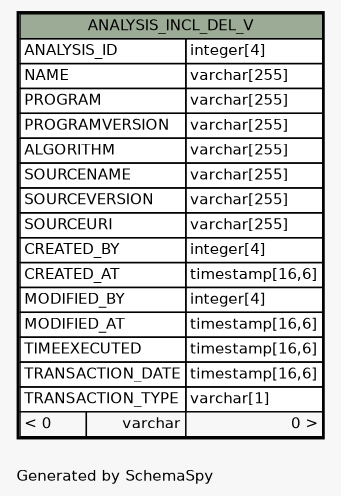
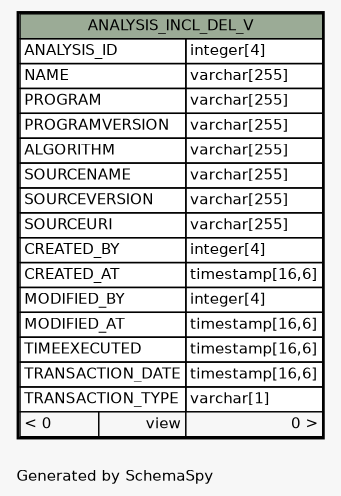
  digraph {
    bgcolor="#f7f7f7"
    fontname=Helvetica
    fontsize=11
    label="\nGenerated by SchemaSpy"
    labeljust=l
    nodesep=0.18
    rankdir=TB
    ranksep=0.46
-   n1 [fontname=Helvetica fontsize=11 label=<     <TABLE BORDER="2" CELLBORDER="1" CELLSPACING="0" BGCOLOR="#ffffff">       <TR><TD COLSPAN="3" BGCOLOR="#9bab96" ALIGN="CENTER">ANALYSIS_INCL_DEL_V</TD></TR>       <TR><TD PORT="ANALYSIS_ID" COLSPAN="2" ALIGN="LEFT">ANALYSIS_ID</TD><TD PORT="ANALYSIS_ID.type" ALIGN="LEFT">integer[4]</TD></TR>       <TR><TD PORT="NAME" COLSPAN="2" ALIGN="LEFT">NAME</TD><TD PORT="NAME.type" ALIGN="LEFT">varchar[255]</TD></TR>       <TR><TD PORT="PROGRAM" COLSPAN="2" ALIGN="LEFT">PROGRAM</TD><TD PORT="PROGRAM.type" ALIGN="LEFT">varchar[255]</TD></TR>       <TR><TD PORT="PROGRAMVERSION" COLSPAN="2" ALIGN="LEFT">PROGRAMVERSION</TD><TD PORT="PROGRAMVERSION.type" ALIGN="LEFT">varchar[255]</TD></TR>       <TR><TD PORT="ALGORITHM" COLSPAN="2" ALIGN="LEFT">ALGORITHM</TD><TD PORT="ALGORITHM.type" ALIGN="LEFT">varchar[255]</TD></TR>       <TR><TD PORT="SOURCENAME" COLSPAN="2" ALIGN="LEFT">SOURCENAME</TD><TD PORT="SOURCENAME.type" ALIGN="LEFT">varchar[255]</TD></TR>       <TR><TD PORT="SOURCEVERSION" COLSPAN="2" ALIGN="LEFT">SOURCEVERSION</TD><TD PORT="SOURCEVERSION.type" ALIGN="LEFT">varchar[255]</TD></TR>       <TR><TD PORT="SOURCEURI" COLSPAN="2" ALIGN="LEFT">SOURCEURI</TD><TD PORT="SOURCEURI.type" ALIGN="LEFT">varchar[255]</TD></TR>       <TR><TD PORT="CREATED_BY" COLSPAN="2" ALIGN="LEFT">CREATED_BY</TD><TD PORT="CREATED_BY.type" ALIGN="LEFT">integer[4]</TD></TR>       <TR><TD PORT="CREATED_AT" COLSPAN="2" ALIGN="LEFT">CREATED_AT</TD><TD PORT="CREATED_AT.type" ALIGN="LEFT">timestamp[16,6]</TD></TR>       <TR><TD PORT="MODIFIED_BY" COLSPAN="2" ALIGN="LEFT">MODIFIED_BY</TD><TD PORT="MODIFIED_BY.type" ALIGN="LEFT">integer[4]</TD></TR>       <TR><TD PORT="MODIFIED_AT" COLSPAN="2" ALIGN="LEFT">MODIFIED_AT</TD><TD PORT="MODIFIED_AT.type" ALIGN="LEFT">timestamp[16,6]</TD></TR>       <TR><TD PORT="TIMEEXECUTED" COLSPAN="2" ALIGN="LEFT">TIMEEXECUTED</TD><TD PORT="TIMEEXECUTED.type" ALIGN="LEFT">timestamp[16,6]</TD></TR>       <TR><TD PORT="TRANSACTION_DATE" COLSPAN="2" ALIGN="LEFT">TRANSACTION_DATE</TD><TD PORT="TRANSACTION_DATE.type" ALIGN="LEFT">timestamp[16,6]</TD></TR>       <TR><TD PORT="TRANSACTION_TYPE" COLSPAN="2" ALIGN="LEFT">TRANSACTION_TYPE</TD><TD PORT="TRANSACTION_TYPE.type" ALIGN="LEFT">varchar[1]</TD></TR>       <TR><TD ALIGN="LEFT" BGCOLOR="#f7f7f7">&lt; 0</TD><TD ALIGN="RIGHT" BGCOLOR="#f7f7f7">varchar</TD><TD ALIGN="RIGHT" BGCOLOR="#f7f7f7">0 &gt;</TD></TR>     </TABLE>> shape=plaintext]
+   n1 [fontname=Helvetica fontsize=11 label=<     <TABLE BORDER="2" CELLBORDER="1" CELLSPACING="0" BGCOLOR="#ffffff">       <TR><TD COLSPAN="3" BGCOLOR="#9bab96" ALIGN="CENTER">ANALYSIS_INCL_DEL_V</TD></TR>       <TR><TD PORT="ANALYSIS_ID" COLSPAN="2" ALIGN="LEFT">ANALYSIS_ID</TD><TD PORT="ANALYSIS_ID.type" ALIGN="LEFT">integer[4]</TD></TR>       <TR><TD PORT="NAME" COLSPAN="2" ALIGN="LEFT">NAME</TD><TD PORT="NAME.type" ALIGN="LEFT">varchar[255]</TD></TR>       <TR><TD PORT="PROGRAM" COLSPAN="2" ALIGN="LEFT">PROGRAM</TD><TD PORT="PROGRAM.type" ALIGN="LEFT">varchar[255]</TD></TR>       <TR><TD PORT="PROGRAMVERSION" COLSPAN="2" ALIGN="LEFT">PROGRAMVERSION</TD><TD PORT="PROGRAMVERSION.type" ALIGN="LEFT">varchar[255]</TD></TR>       <TR><TD PORT="ALGORITHM" COLSPAN="2" ALIGN="LEFT">ALGORITHM</TD><TD PORT="ALGORITHM.type" ALIGN="LEFT">varchar[255]</TD></TR>       <TR><TD PORT="SOURCENAME" COLSPAN="2" ALIGN="LEFT">SOURCENAME</TD><TD PORT="SOURCENAME.type" ALIGN="LEFT">varchar[255]</TD></TR>       <TR><TD PORT="SOURCEVERSION" COLSPAN="2" ALIGN="LEFT">SOURCEVERSION</TD><TD PORT="SOURCEVERSION.type" ALIGN="LEFT">varchar[255]</TD></TR>       <TR><TD PORT="SOURCEURI" COLSPAN="2" ALIGN="LEFT">SOURCEURI</TD><TD PORT="SOURCEURI.type" ALIGN="LEFT">varchar[255]</TD></TR>       <TR><TD PORT="CREATED_BY" COLSPAN="2" ALIGN="LEFT">CREATED_BY</TD><TD PORT="CREATED_BY.type" ALIGN="LEFT">integer[4]</TD></TR>       <TR><TD PORT="CREATED_AT" COLSPAN="2" ALIGN="LEFT">CREATED_AT</TD><TD PORT="CREATED_AT.type" ALIGN="LEFT">timestamp[16,6]</TD></TR>       <TR><TD PORT="MODIFIED_BY" COLSPAN="2" ALIGN="LEFT">MODIFIED_BY</TD><TD PORT="MODIFIED_BY.type" ALIGN="LEFT">integer[4]</TD></TR>       <TR><TD PORT="MODIFIED_AT" COLSPAN="2" ALIGN="LEFT">MODIFIED_AT</TD><TD PORT="MODIFIED_AT.type" ALIGN="LEFT">timestamp[16,6]</TD></TR>       <TR><TD PORT="TIMEEXECUTED" COLSPAN="2" ALIGN="LEFT">TIMEEXECUTED</TD><TD PORT="TIMEEXECUTED.type" ALIGN="LEFT">timestamp[16,6]</TD></TR>       <TR><TD PORT="TRANSACTION_DATE" COLSPAN="2" ALIGN="LEFT">TRANSACTION_DATE</TD><TD PORT="TRANSACTION_DATE.type" ALIGN="LEFT">timestamp[16,6]</TD></TR>       <TR><TD PORT="TRANSACTION_TYPE" COLSPAN="2" ALIGN="LEFT">TRANSACTION_TYPE</TD><TD PORT="TRANSACTION_TYPE.type" ALIGN="LEFT">varchar[1]</TD></TR>       <TR><TD ALIGN="LEFT" BGCOLOR="#f7f7f7">&lt; 0</TD><TD ALIGN="RIGHT" BGCOLOR="#f7f7f7">view</TD><TD ALIGN="RIGHT" BGCOLOR="#f7f7f7">0 &gt;</TD></TR>     </TABLE>> shape=plaintext]
  }
